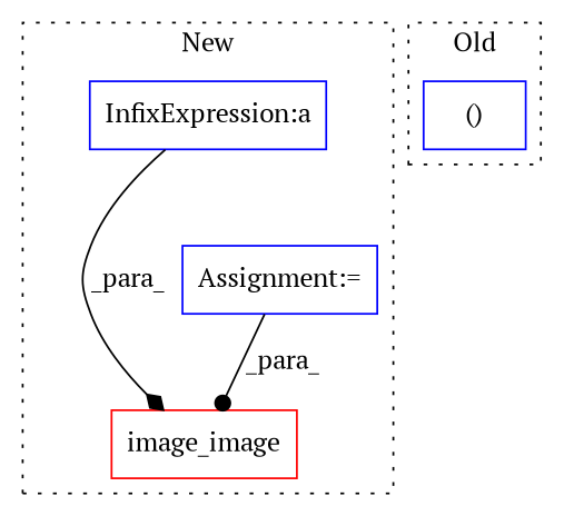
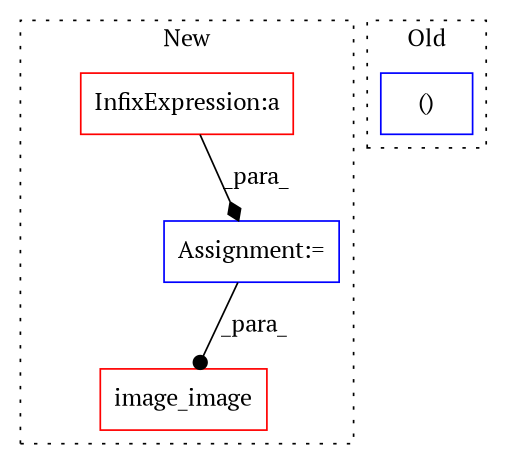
  digraph {
    fontname="PT Serif"
    node [color=red fontname="PT Serif" shape=box]
    edge [fontname="PT Serif"]
    n1 [a=32 l="12,1" label=image_image s="21267,21320"]
-   n2 [a=27 color=blue l=3 label="InfixExpression:a" s=21298]
+   n2 [a=27 l=3 label="InfixExpression:a" s=21298]
    n3 [a=7 color=blue l=1 label="Assignment:=" s=20501]
    n4 [a=106 color=blue l=31 label="()" s=21014]
    subgraph cluster_1 {
      label=New
      style=dotted
      n1
      n2
      n3
    }
    subgraph cluster_2 {
      label=Old
      style=dotted
      n4
    }
-   n2 -> n1 [arrowhead=diamond label=_para_]
+   n2 -> n3 [arrowhead=diamond label=_para_]
    n3 -> n1 [arrowhead=dot label=_para_]
  }
